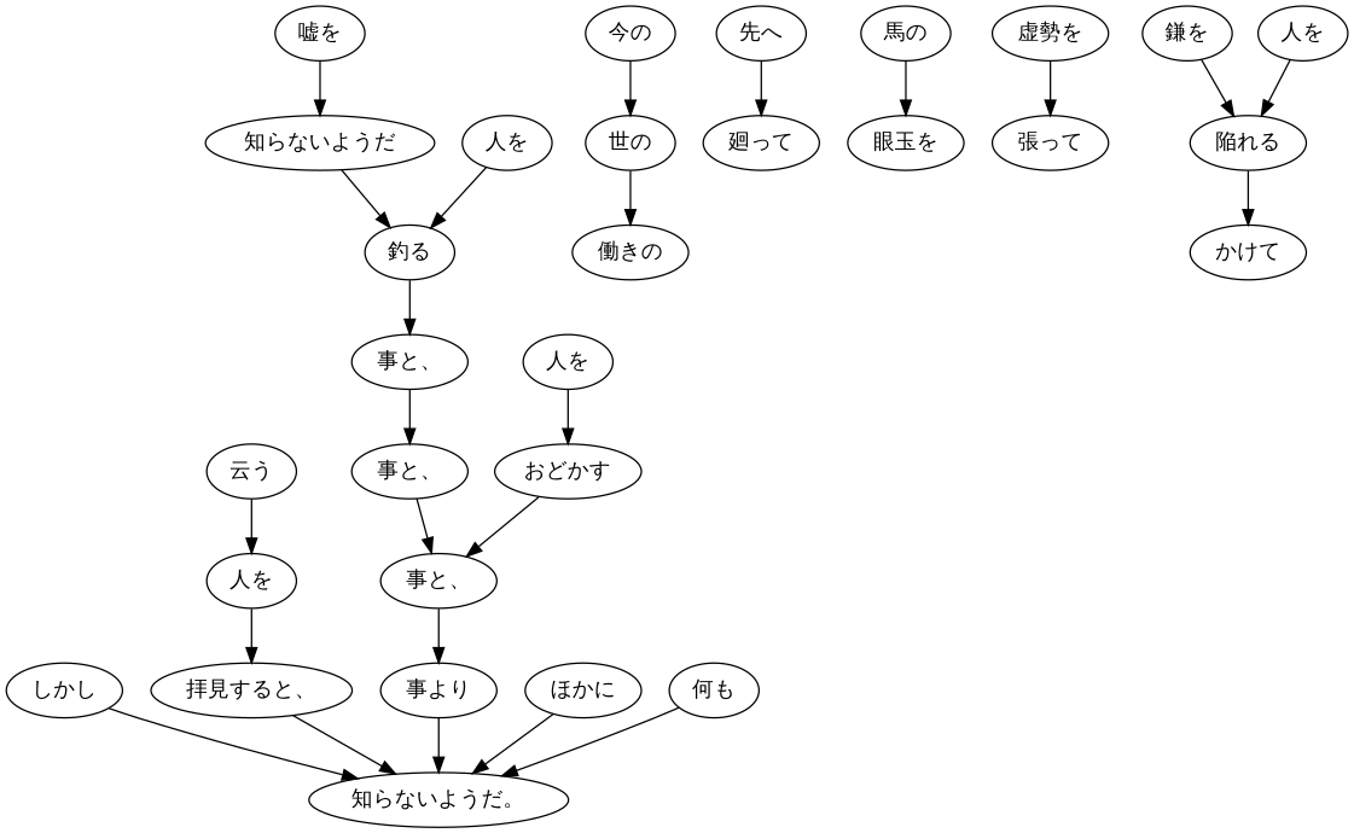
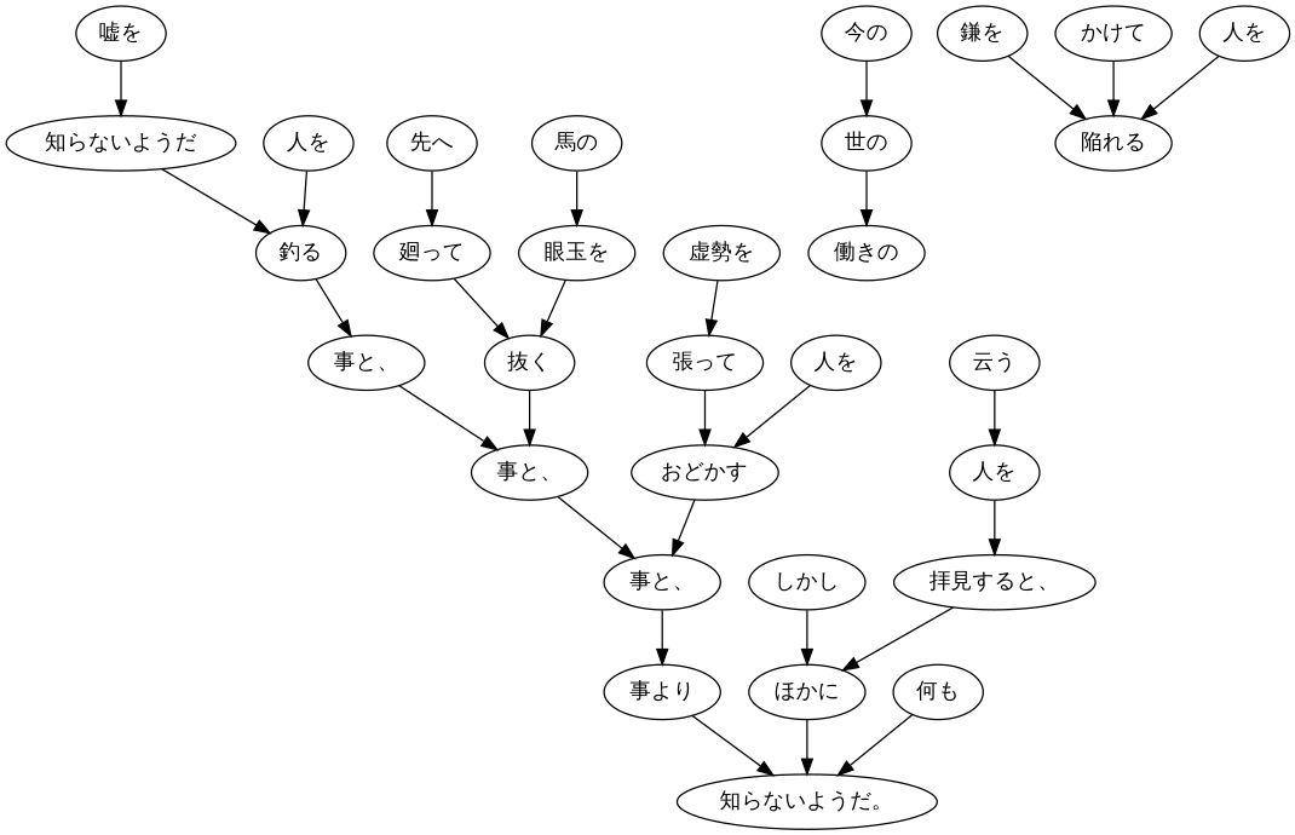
  digraph {
    n1 [label="しかし"]
    n2 [label="知らないようだ。"]
    n3 [label="今の"]
    n4 [label="世の"]
    n5 [label="働きの"]
    n6 [label="云う"]
    n7 [label="人を"]
    n8 [label="拝見すると、"]
    n9 [label="嘘を"]
    n10 [label="知らないようだ"]
    n11 [label="釣る"]
    n12 [label="事と、"]
    n13 [label="人を"]
    n14 [label="事と、"]
    n15 [label="事と、"]
    n16 [label="先へ"]
    n17 [label="廻って"]
+   n18 [label="抜く"]
    n19 [label="馬の"]
    n20 [label="眼玉を"]
    n21 [label="事より"]
    n22 [label="虚勢を"]
    n23 [label="張って"]
    n24 [label="おどかす"]
    n25 [label="人を"]
    n26 [label="鎌を"]
    n27 [label="陥れる"]
    n28 [label="かけて"]
    n29 [label="人を"]
    n30 [label="ほかに"]
    n31 [label="何も"]
-   n1 -> n2
+   n1 -> n30
    n3 -> n4
    n4 -> n5
    n6 -> n7
    n7 -> n8
-   n8 -> n2
+   n8 -> n30
    n9 -> n10
    n10 -> n11
    n11 -> n12
    n12 -> n14
    n13 -> n11
    n14 -> n15
    n15 -> n21
    n16 -> n17
+   n17 -> n18
+   n18 -> n14
    n19 -> n20
+   n20 -> n18
    n21 -> n2
    n22 -> n23
+   n23 -> n24
    n24 -> n15
    n25 -> n24
    n26 -> n27
-   n27 -> n28
+   n28 -> n27
    n29 -> n27
    n30 -> n2
    n31 -> n2
  }
